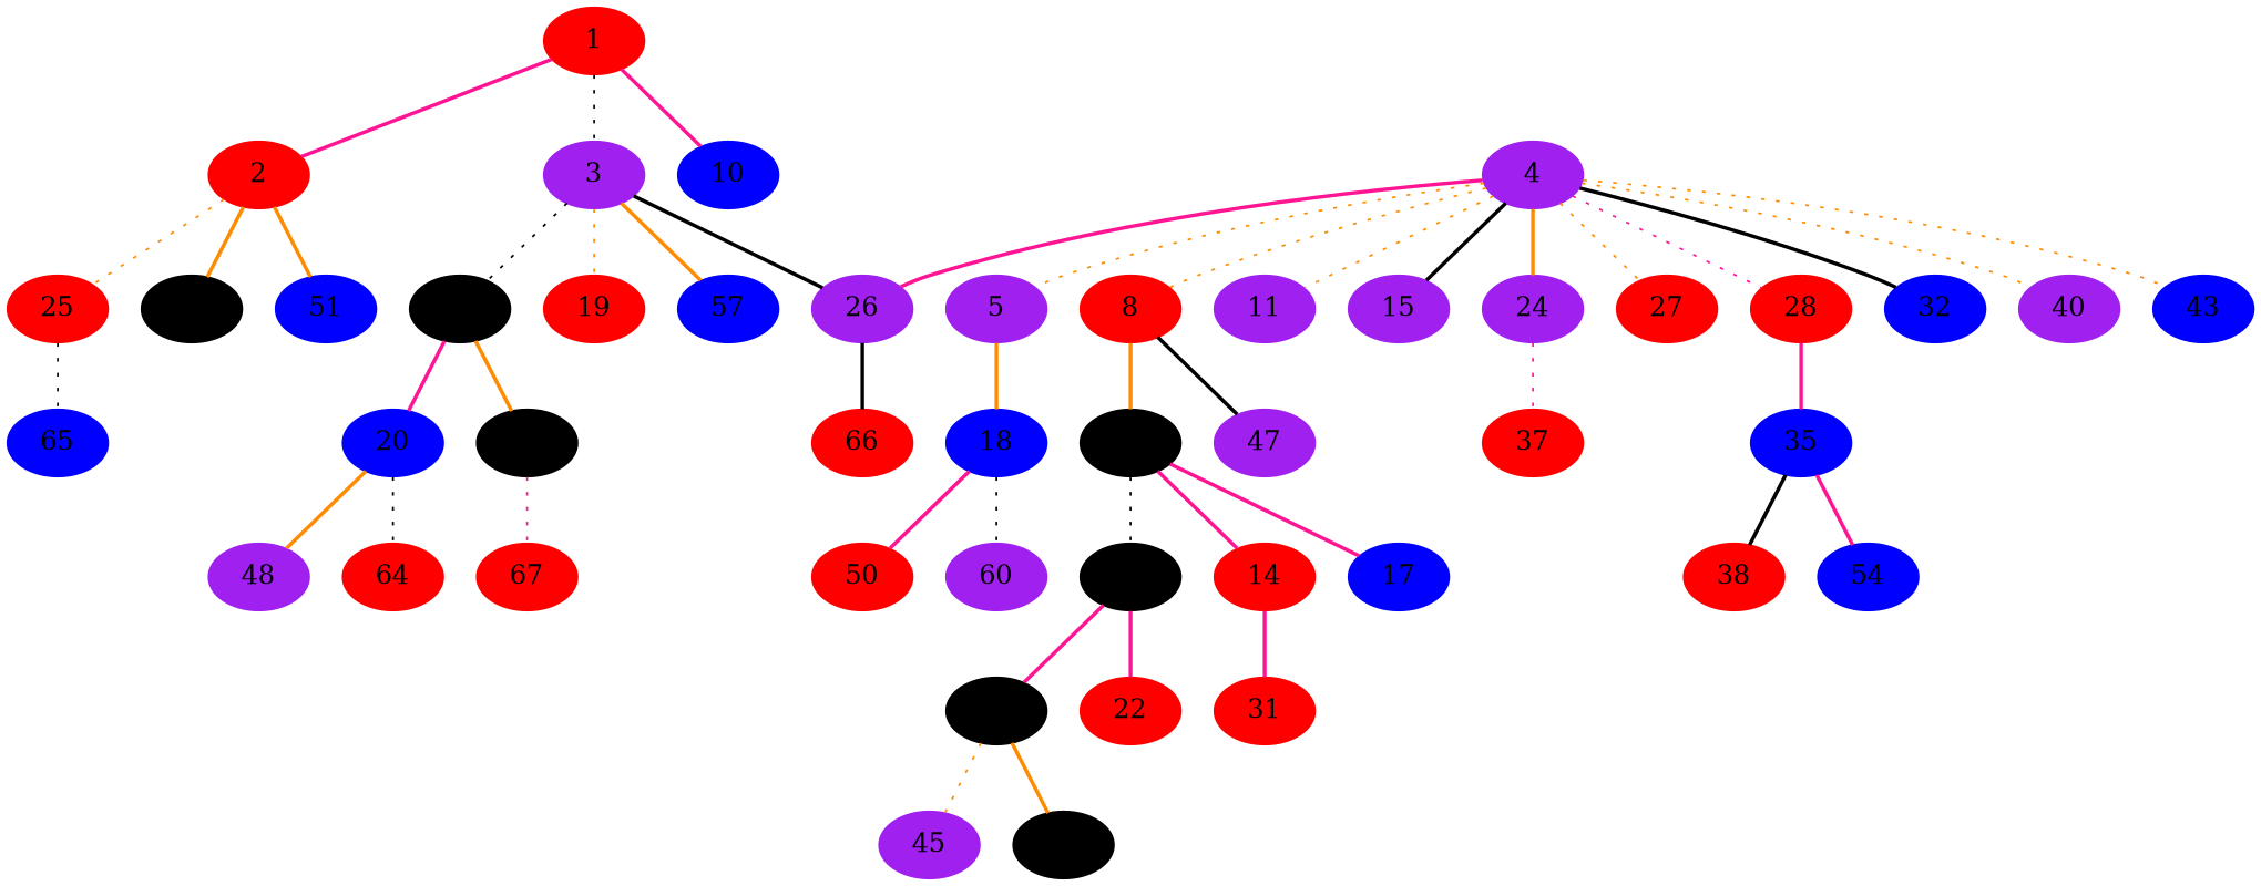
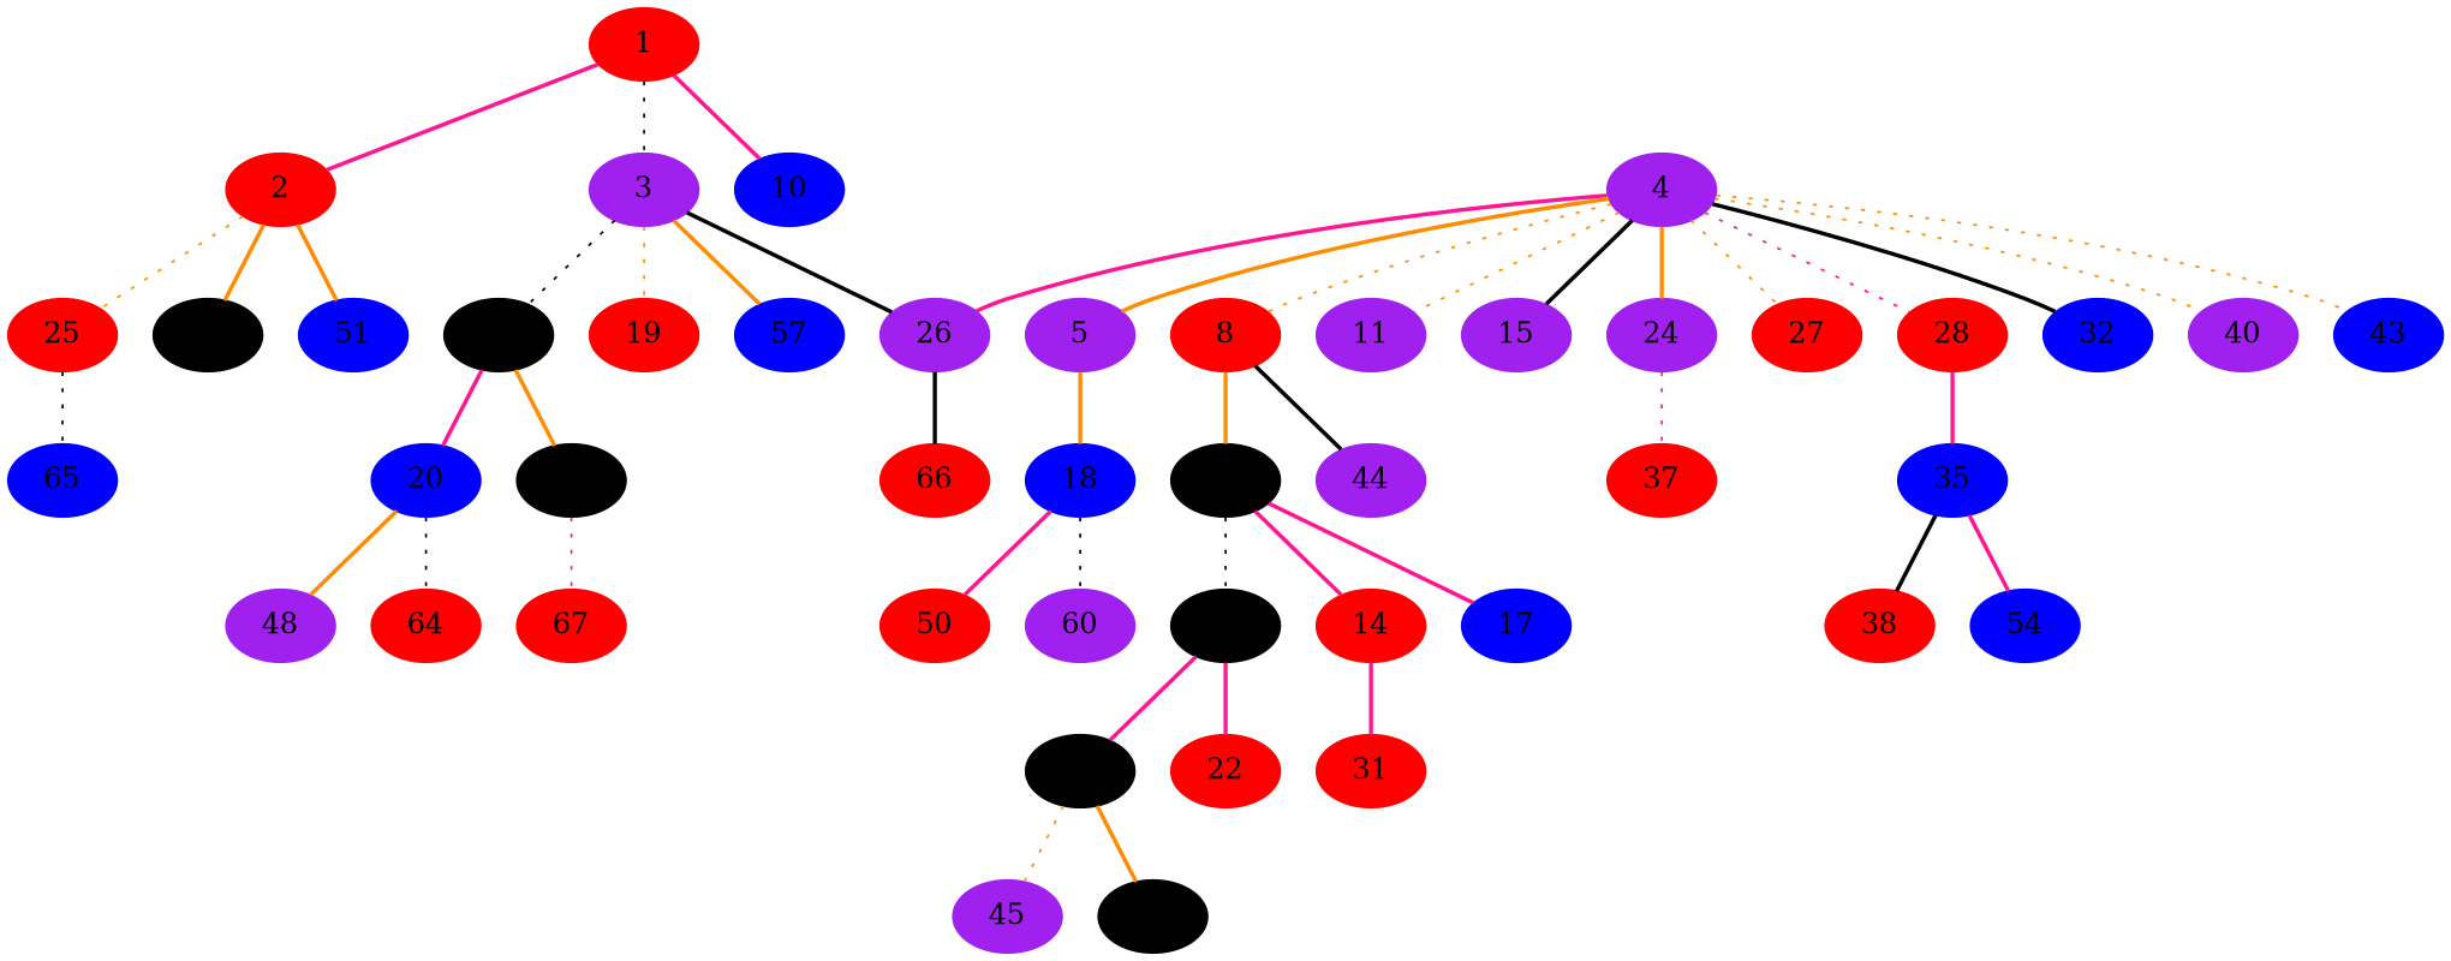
  graph {
    node [color=red style=filled]
    edge [color=darkorange style=bold]
    1 [super="+46"]
    2 [super="+12"]
    3 [color=purple super="+7"]
    10 [color=blue super="+49"]
    25
    29 [color=black]
    51 [color=blue]
    16 [color=black]
    19 [super="+23"]
    57 [color=blue]
    26 [color=purple super="+52"]
    65 [color=blue]
    4 [color=purple super="+6"]
    5 [color=purple]
    8 [super="+42"]
    11 [color=purple]
    15 [color=purple]
    24 [color=purple super="+34"]
    27
    28
    32 [color=blue]
    40 [color=purple]
    43 [color=blue super="+58"]
    20 [color=blue super="+63"]
    30 [color=black super="+56"]
    18 [color=blue super="+55"]
    9 [color=black super="+61"]
-   44 [color=purple label=47]
+   44 [color=purple]
    37 [super="+62"]
    66
    35 [color=blue super="+41"]
    50
    60 [color=purple]
    13 [color=black]
    14 [super="+33"]
    17 [color=blue]
    21 [color=black super="+36"]
    22 [super="+39"]
    31
    45 [color=purple super="+47"]
    59 [color=black]
    48 [color=purple super="+53"]
    64
    67
    38
    54 [color=blue]
    1 -- 2 [color=deeppink]
    1 -- 3 [color=black style=dotted]
    1 -- 10 [color=deeppink]
    2 -- 25 [style=dotted]
    2 -- 29
    2 -- 51
    3 -- 16 [color=black style=dotted]
    3 -- 19 [style=dotted]
    3 -- 57
    3 -- 26 [color=black]
    25 -- 65 [color=black style=dotted]
    16 -- 20 [color=deeppink]
    16 -- 30
    26 -- 66 [color=black]
    4 -- 26 [color=deeppink]
-   4 -- 5 [style=dotted]
+   4 -- 5
    4 -- 8 [style=dotted]
    4 -- 11 [style=dotted]
    4 -- 15 [color=black]
    4 -- 24
    4 -- 27 [style=dotted]
    4 -- 28 [color=deeppink style=dotted]
    4 -- 32 [color=black]
    4 -- 40 [style=dotted]
    4 -- 43 [style=dotted]
    5 -- 18
    8 -- 9
    8 -- 44 [color=black]
    24 -- 37 [color=deeppink style=dotted]
    28 -- 35 [color=deeppink]
    20 -- 48
    20 -- 64 [color=black style=dotted]
    30 -- 67 [color=deeppink style=dotted]
    18 -- 50 [color=deeppink]
    18 -- 60 [color=black style=dotted]
    9 -- 13 [color=black style=dotted]
    9 -- 14 [color=deeppink]
    9 -- 17 [color=deeppink]
    35 -- 38 [color=black]
    35 -- 54 [color=deeppink]
    13 -- 21 [color=deeppink]
    13 -- 22 [color=deeppink]
    14 -- 31 [color=deeppink]
    21 -- 45 [style=dotted]
    21 -- 59
  }
